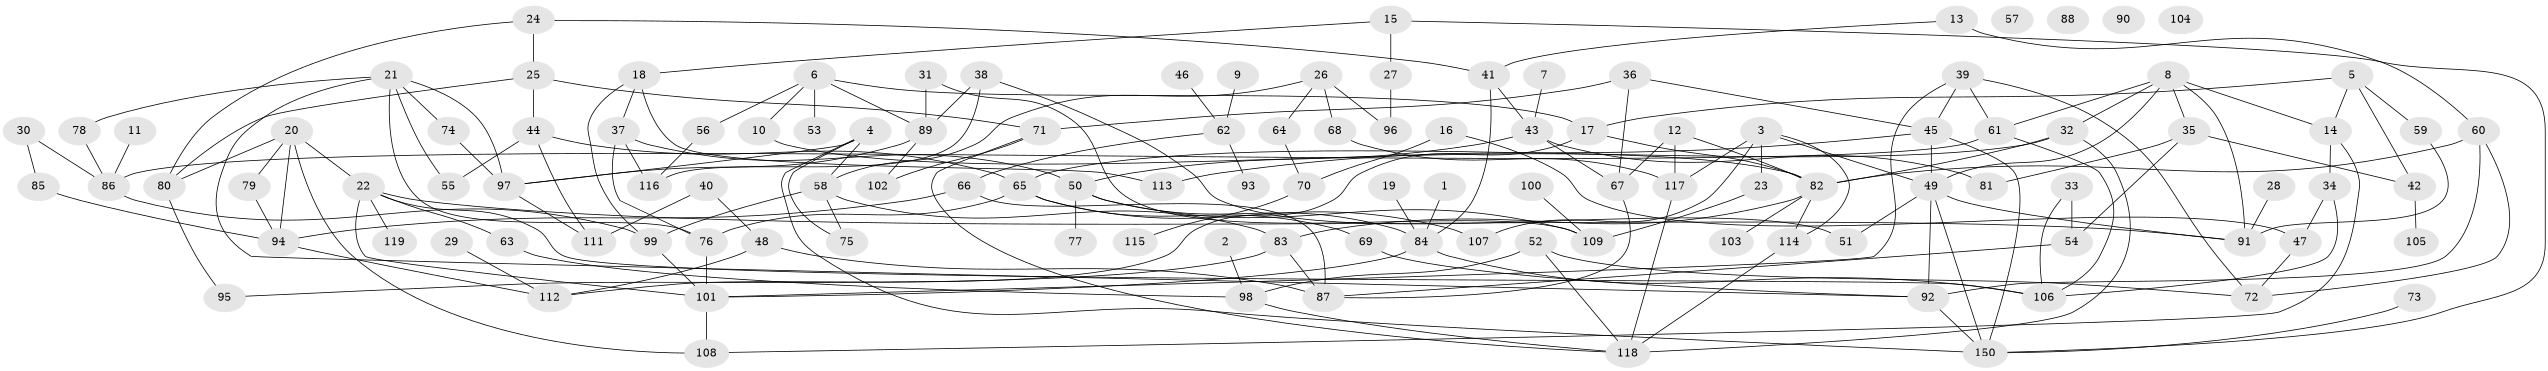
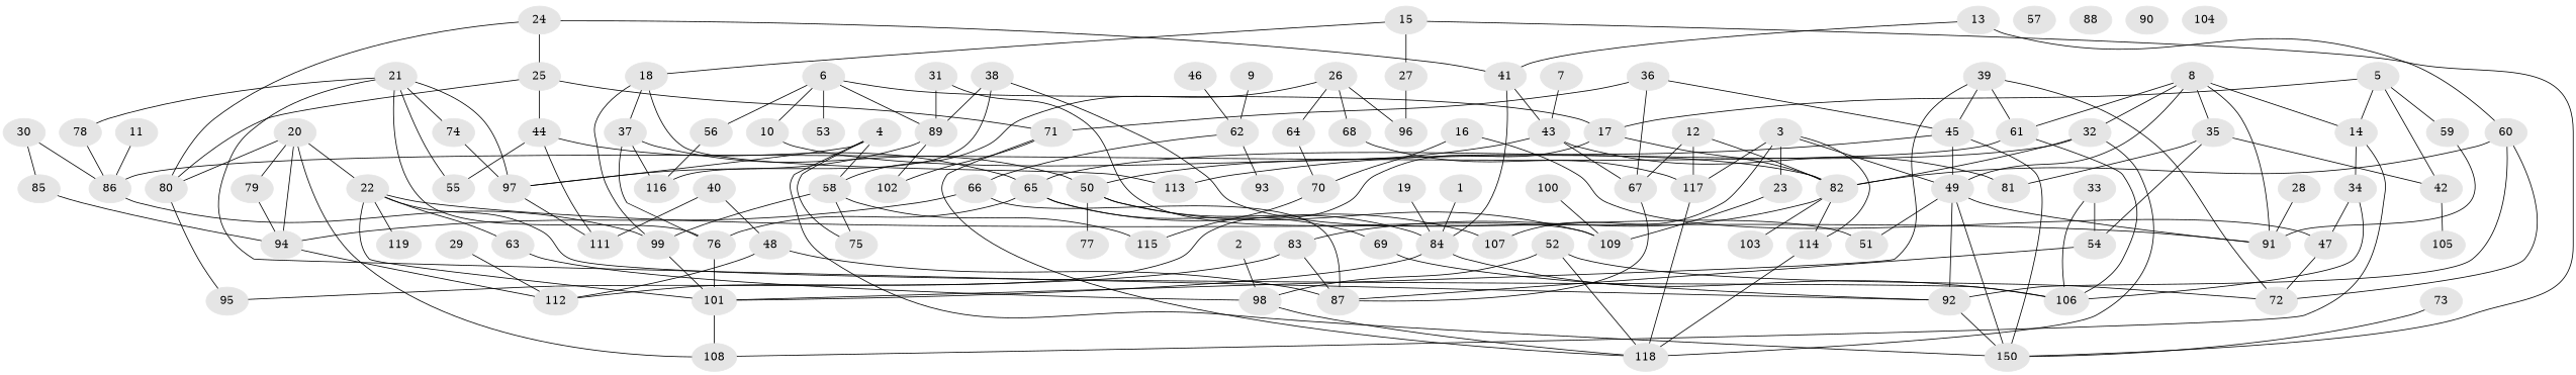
  graph {
    node [color=gray90 style=filled]
    1
    84
    101
    106
    2
    98
    118
    3
    23
    49
    107
    114
    117
    109
    n15 [label=150]
    91
    92
    51
    4
    58
    75
    97
    99
    83
    111
    5
    14
    17
    42
    59
    34
    108
    82
    112
    105
    6
    10
    53
    56
    89
    116
    102
    7
    43
    67
    81
    50
    8
    32
    35
    61
    65
    54
    86
    9
    62
    66
    93
    103
    11
    12
    87
    13
    41
    60
    72
    47
    15
    18
    27
    37
    113
    96
    16
    70
    115
    76
    19
    20
    22
    79
    80
    94
    63
    119
    95
    21
    55
    74
    78
    24
    25
    44
    71
    26
    64
    68
    28
    29
    30
    85
    31
    69
    33
    36
    45
    77
    38
    39
    40
    48
    46
    52
    57
    73
    88
    90
    100
    104
    1 -- 84
    84 -- 101
    84 -- 106
    101 -- 108
    2 -- 98
    98 -- 118
    3 -- 23
    3 -- 49
    3 -- 107
    3 -- 114
    3 -- 117
    23 -- 109
    49 -- n15
    49 -- 91
    49 -- 92
    49 -- 51
    114 -- 118
    117 -- 118
    92 -- n15
    4 -- n15
    4 -- 58
    4 -- 75
    4 -- 97
    58 -- 75
    58 -- 99
-   58 -- 83
+   58 -- 115
    97 -- 111
    99 -- 101
    83 -- 87
    83 -- 95
    5 -- 14
    5 -- 17
    5 -- 42
    5 -- 59
    14 -- 34
    14 -- 108
    17 -- 82
    17 -- 112
    42 -- 105
    59 -- 91
    34 -- 106
    34 -- 47
    82 -- 114
    82 -- 83
    82 -- 103
    6 -- 17
    6 -- 10
    6 -- 53
    6 -- 56
    6 -- 89
    10 -- 82
    56 -- 116
    89 -- 97
    89 -- 102
    7 -- 43
    43 -- 67
    43 -- 81
    43 -- 50
    67 -- 87
    50 -- 84
    50 -- 109
    50 -- 77
    8 -- 49
    8 -- 91
    8 -- 14
    8 -- 32
    8 -- 35
    8 -- 61
    32 -- 118
    32 -- 82
    32 -- 65
    35 -- 42
    35 -- 81
    35 -- 54
    61 -- 106
    61 -- 86
    65 -- 107
    65 -- 76
    65 -- 69
    54 -- 87
    86 -- 99
    9 -- 62
    62 -- 66
    62 -- 93
    66 -- 87
    66 -- 94
    11 -- 86
    12 -- 117
    12 -- 82
    12 -- 67
    13 -- 41
    13 -- 60
    41 -- 84
    41 -- 43
    60 -- 92
    60 -- 82
    60 -- 72
    47 -- 72
    15 -- n15
    15 -- 18
    15 -- 27
    18 -- 99
    18 -- 37
    18 -- 113
    27 -- 96
    37 -- 116
    37 -- 50
    37 -- 76
    16 -- 47
    16 -- 70
    70 -- 115
    76 -- 101
    19 -- 84
    20 -- 108
    20 -- 22
    20 -- 79
    20 -- 80
    20 -- 94
    22 -- 101
    22 -- 106
    22 -- 91
    22 -- 63
    22 -- 119
    79 -- 94
    80 -- 95
    94 -- 112
    63 -- 98
    21 -- 92
    21 -- 97
    21 -- 76
    21 -- 55
    21 -- 74
    21 -- 78
    74 -- 97
    78 -- 86
    24 -- 41
    24 -- 80
    24 -- 25
    25 -- 80
    25 -- 44
    25 -- 71
    44 -- 111
    44 -- 65
    44 -- 55
    71 -- 118
    71 -- 102
    26 -- 58
    26 -- 96
    26 -- 64
    26 -- 68
    64 -- 70
    68 -- 117
    28 -- 91
    29 -- 112
    30 -- 86
    30 -- 85
    85 -- 94
    31 -- 109
    31 -- 89
    69 -- 92
    33 -- 106
    33 -- 54
    36 -- 67
    36 -- 71
    36 -- 45
    45 -- 49
    45 -- n15
    45 -- 113
    38 -- 51
    38 -- 89
    38 -- 116
    39 -- 101
    39 -- 61
    39 -- 72
    39 -- 45
    40 -- 111
    40 -- 48
    48 -- 112
    48 -- 87
    46 -- 62
    52 -- 98
    52 -- 118
    52 -- 72
    73 -- n15
    100 -- 109
  }
